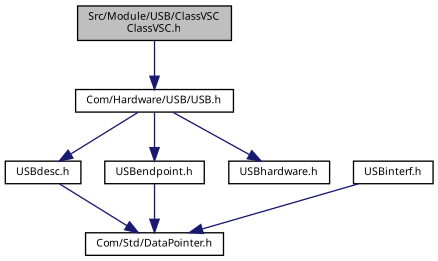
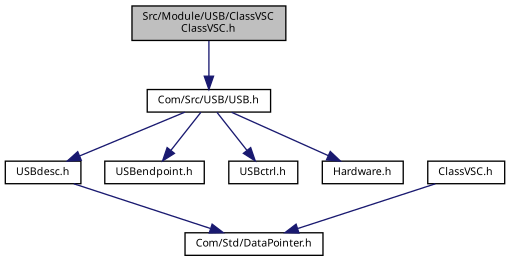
  digraph {
    node [color=black fillcolor=white fontname=Sans fontsize=8 shape=record style=filled]
    edge [color=midnightblue fontname=Sans fontsize=8 labelfontname=Sans labelfontsize=8 style=solid]
    n1 [fillcolor=grey75 fontcolor=black height=0.2 label="Src/Module/USB/ClassVSC\lClassVSC.h" width=0.4]
-   n2 [height=0.2 label="Com/Hardware/USB/USB.h" width=0.4]
+   n2 [height=0.2 label="Com/Src/USB/USB.h" width=0.4]
    n3 [height=0.2 label="USBdesc.h" width=0.4]
    n4 [height=0.2 label="USBendpoint.h" width=0.4]
-   n6 [height=0.2 label="USBhardware.h" width=0.4]
+   n5 [height=0.2 label="USBctrl.h" width=0.4]
+   n6 [height=0.2 label="Hardware.h" width=0.4]
    n7 [height=0.2 label="Com/Std/DataPointer.h" width=0.4]
-   n8 [height=0.2 label="USBinterf.h" width=0.4]
+   n8 [height=0.2 label="ClassVSC.h" width=0.4]
    n1 -> n2
    n2 -> n3
    n2 -> n4
+   n2 -> n5
    n2 -> n6
    n3 -> n7
-   n4 -> n7
    n8 -> n7
  }
